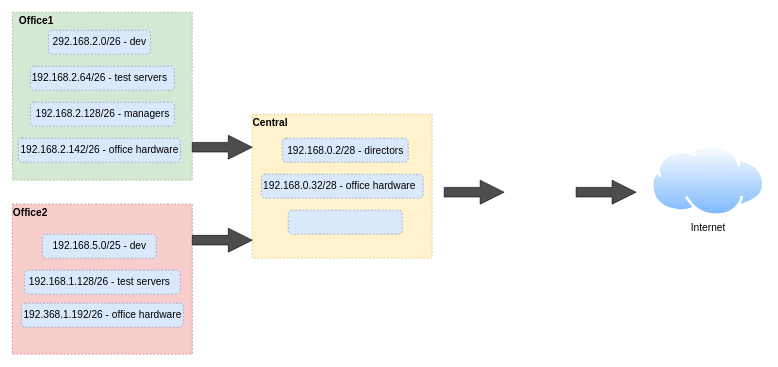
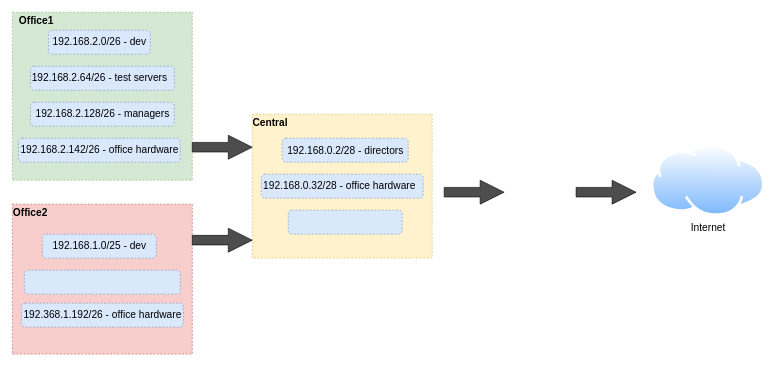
  <mxCell id="0" />
  <mxCell id="1" parent="0" />
  <mxCell id="2" value="" style="rounded=0;whiteSpace=wrap;html=1;dashed=1;fillColor=#d5e8d4;strokeColor=#82b366;" vertex="1" parent="1"><mxGeometry x="20" y="20" width="300" height="280" as="geometry" /></mxCell>
  <mxCell id="3" value="Office1" style="text;html=1;strokeColor=none;fillColor=none;align=center;verticalAlign=middle;whiteSpace=wrap;rounded=0;dashed=1;fontStyle=1;fontSize=17;" vertex="1" parent="1"><mxGeometry x="30" y="20" width="60" height="30" as="geometry" /></mxCell>
  <mxCell id="4" value="" style="rounded=1;whiteSpace=wrap;html=1;dashed=1;fontSize=17;fillColor=#dae8fc;strokeColor=#6c8ebf;" vertex="1" parent="1"><mxGeometry x="80" y="50" width="170" height="40" as="geometry" /></mxCell>
- <mxCell id="5" value="292.168.2.0/26      - dev" style="text;html=1;align=center;verticalAlign=middle;resizable=0;points=[];autosize=1;strokeColor=none;fillColor=none;fontSize=17;" vertex="1" parent="1"><mxGeometry x="80" y="55" width="170" height="30" as="geometry" /></mxCell>
+ <mxCell id="5" value="192.168.2.0/26      - dev" style="text;html=1;align=center;verticalAlign=middle;resizable=0;points=[];autosize=1;strokeColor=none;fillColor=none;fontSize=17;" vertex="1" parent="1"><mxGeometry x="80" y="55" width="170" height="30" as="geometry" /></mxCell>
  <mxCell id="6" value="" style="rounded=1;whiteSpace=wrap;html=1;dashed=1;fontSize=17;fillColor=#dae8fc;strokeColor=#6c8ebf;" vertex="1" parent="1"><mxGeometry x="50" y="110" width="240" height="40" as="geometry" /></mxCell>
  <mxCell id="7" value="" style="rounded=1;whiteSpace=wrap;html=1;dashed=1;fontSize=17;fillColor=#dae8fc;strokeColor=#6c8ebf;" vertex="1" parent="1"><mxGeometry x="50" y="170" width="240" height="40" as="geometry" /></mxCell>
  <mxCell id="8" value="" style="rounded=1;whiteSpace=wrap;html=1;dashed=1;fontSize=17;fillColor=#dae8fc;strokeColor=#6c8ebf;" vertex="1" parent="1"><mxGeometry x="30" y="230" width="270" height="40" as="geometry" /></mxCell>
  <mxCell id="9" value="192.168.2.64/26    - test servers" style="text;html=1;align=center;verticalAlign=middle;resizable=0;points=[];autosize=1;strokeColor=none;fillColor=none;fontSize=17;" vertex="1" parent="1"><mxGeometry x="45" y="115" width="240" height="30" as="geometry" /></mxCell>
  <mxCell id="10" value="192.168.2.128/26  - managers" style="text;html=1;align=center;verticalAlign=middle;resizable=0;points=[];autosize=1;strokeColor=none;fillColor=none;fontSize=17;" vertex="1" parent="1"><mxGeometry x="50" y="175" width="240" height="30" as="geometry" /></mxCell>
  <mxCell id="11" value="192.168.2.142/26  - office hardware" style="text;html=1;align=center;verticalAlign=middle;resizable=0;points=[];autosize=1;strokeColor=none;fillColor=none;fontSize=17;" vertex="1" parent="1"><mxGeometry x="25" y="235" width="280" height="30" as="geometry" /></mxCell>
  <mxCell id="12" value="" style="rounded=0;whiteSpace=wrap;html=1;dashed=1;fontSize=17;fillColor=#f8cecc;strokeColor=#b85450;" vertex="1" parent="1"><mxGeometry x="20" y="340" width="300" height="250" as="geometry" /></mxCell>
  <mxCell id="13" value="Office2" style="text;html=1;strokeColor=none;fillColor=none;align=center;verticalAlign=middle;whiteSpace=wrap;rounded=0;dashed=1;fontStyle=1;fontSize=17;" vertex="1" parent="1"><mxGeometry x="20" y="340" width="60" height="30" as="geometry" /></mxCell>
  <mxCell id="14" value="" style="rounded=1;whiteSpace=wrap;html=1;dashed=1;fontSize=17;fillColor=#dae8fc;strokeColor=#6c8ebf;" vertex="1" parent="1"><mxGeometry x="70" y="390" width="190" height="40" as="geometry" /></mxCell>
  <mxCell id="15" value="" style="rounded=1;whiteSpace=wrap;html=1;dashed=1;fontSize=17;fillColor=#dae8fc;strokeColor=#6c8ebf;" vertex="1" parent="1"><mxGeometry x="40" y="450" width="260" height="40" as="geometry" /></mxCell>
  <mxCell id="16" value="" style="rounded=1;whiteSpace=wrap;html=1;dashed=1;fontSize=17;fillColor=#dae8fc;strokeColor=#6c8ebf;" vertex="1" parent="1"><mxGeometry x="35" y="505" width="270" height="40" as="geometry" /></mxCell>
- <mxCell id="17" value="192.168.5.0/25      - dev" style="text;html=1;align=center;verticalAlign=middle;resizable=0;points=[];autosize=1;strokeColor=none;fillColor=none;fontSize=17;" vertex="1" parent="1"><mxGeometry x="80" y="395" width="170" height="30" as="geometry" /></mxCell>
- <mxCell id="18" value="192.168.1.128/26  - test servers" style="text;html=1;align=center;verticalAlign=middle;resizable=0;points=[];autosize=1;strokeColor=none;fillColor=none;fontSize=17;" vertex="1" parent="1"><mxGeometry x="40" y="455" width="250" height="30" as="geometry" /></mxCell>
+ <mxCell id="17" value="192.168.1.0/25      - dev" style="text;html=1;align=center;verticalAlign=middle;resizable=0;points=[];autosize=1;strokeColor=none;fillColor=none;fontSize=17;" vertex="1" parent="1"><mxGeometry x="80" y="395" width="170" height="30" as="geometry" /></mxCell>
  <mxCell id="19" value="192.368.1.192/26  - office hardware" style="text;html=1;align=center;verticalAlign=middle;resizable=0;points=[];autosize=1;strokeColor=none;fillColor=none;fontSize=17;" vertex="1" parent="1"><mxGeometry x="30" y="510" width="280" height="30" as="geometry" /></mxCell>
  <mxCell id="20" value="" style="rounded=0;whiteSpace=wrap;html=1;dashed=1;fontSize=17;fillColor=#fff2cc;strokeColor=#d6b656;" vertex="1" parent="1"><mxGeometry x="420" y="190" width="300" height="240" as="geometry" /></mxCell>
  <mxCell id="21" value="" style="rounded=1;whiteSpace=wrap;html=1;dashed=1;fontSize=17;fillColor=#dae8fc;strokeColor=#6c8ebf;" vertex="1" parent="1"><mxGeometry x="470" y="230" width="210" height="40" as="geometry" /></mxCell>
  <mxCell id="22" value="" style="rounded=1;whiteSpace=wrap;html=1;dashed=1;fontSize=17;fillColor=#dae8fc;strokeColor=#6c8ebf;" vertex="1" parent="1"><mxGeometry x="435" y="290" width="270" height="40" as="geometry" /></mxCell>
  <mxCell id="23" value="" style="rounded=1;whiteSpace=wrap;html=1;dashed=1;fontSize=17;fillColor=#dae8fc;strokeColor=#6c8ebf;" vertex="1" parent="1"><mxGeometry x="480" y="350" width="190" height="40" as="geometry" /></mxCell>
  <mxCell id="24" value="&lt;br&gt;192.168.0.2/28    - directors" style="text;html=1;align=center;verticalAlign=middle;resizable=0;points=[];autosize=1;strokeColor=none;fillColor=none;fontSize=17;" vertex="1" parent="1"><mxGeometry x="470" y="215" width="210" height="50" as="geometry" /></mxCell>
  <mxCell id="25" value="192.168.0.32/28  - office hardware" style="text;html=1;align=center;verticalAlign=middle;resizable=0;points=[];autosize=1;strokeColor=none;fillColor=none;fontSize=17;" vertex="1" parent="1"><mxGeometry x="430" y="295" width="270" height="30" as="geometry" /></mxCell>
  <mxCell id="26" value="Central" style="text;html=1;strokeColor=none;fillColor=none;align=center;verticalAlign=middle;whiteSpace=wrap;rounded=0;dashed=1;fontStyle=1;fontSize=17;" vertex="1" parent="1"><mxGeometry x="420" y="190" width="60" height="30" as="geometry" /></mxCell>
  <mxCell id="27" value="Internet" style="aspect=fixed;perimeter=ellipsePerimeter;html=1;align=center;shadow=0;dashed=0;spacingTop=3;image;image=img/lib/active_directory/internet_cloud.svg;fontSize=17;" vertex="1" parent="1"><mxGeometry x="1085" y="240.3" width="190" height="119.7" as="geometry" /></mxCell>
  <mxCell id="28" value="" style="html=1;shadow=0;dashed=0;align=center;verticalAlign=middle;shape=mxgraph.arrows2.arrow;dy=0.6;dx=40;notch=0;fontSize=17;fillColor=#4D4D4D;" vertex="1" parent="1"><mxGeometry x="320" y="225" width="100" height="40" as="geometry" /></mxCell>
  <mxCell id="29" value="" style="html=1;shadow=0;dashed=0;align=center;verticalAlign=middle;shape=mxgraph.arrows2.arrow;dy=0.6;dx=40;notch=0;fontSize=17;fillColor=#4D4D4D;" vertex="1" parent="1"><mxGeometry x="320" y="380" width="100" height="40" as="geometry" /></mxCell>
  <mxCell id="30" value="" style="html=1;shadow=0;dashed=0;align=center;verticalAlign=middle;shape=mxgraph.arrows2.arrow;dy=0.6;dx=40;notch=0;fontSize=17;fillColor=#4D4D4D;" vertex="1" parent="1"><mxGeometry x="740" y="300" width="100" height="40" as="geometry" /></mxCell>
  <mxCell id="31" value="" style="html=1;shadow=0;dashed=0;align=center;verticalAlign=middle;shape=mxgraph.arrows2.arrow;dy=0.6;dx=40;notch=0;fontSize=17;fillColor=#4D4D4D;" vertex="1" parent="1"><mxGeometry x="960" y="300" width="100" height="40" as="geometry" /></mxCell>
